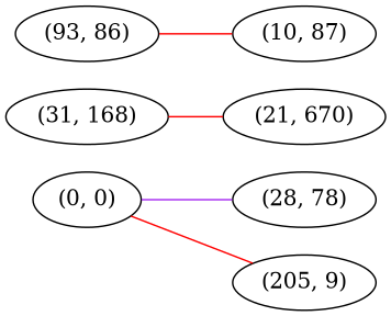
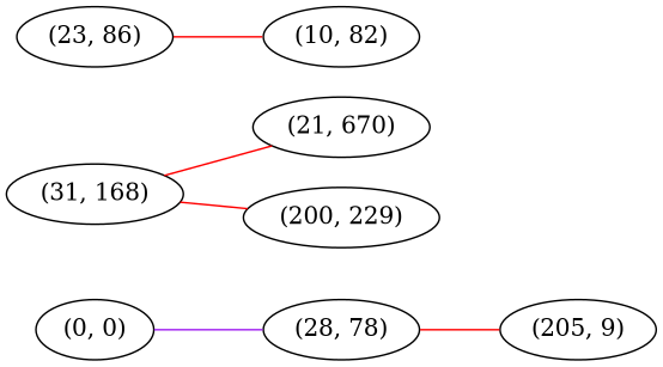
  graph {
    rankdir=LR
    edge [color=red weight=1]
    "(0, 0)"
    "(28, 78)"
    "(205, 9)"
    n4 [label="(21, 670)"]
    "(31, 168)"
-   "(23, 86)" [label="(93, 86)"]
-   "(10, 87)"
+   "(200, 229)"
+   "(23, 86)"
+   "(10, 87)" [label="(10, 82)"]
    "(0, 0)" -- "(28, 78)" [color=purple weight=4]
-   "(0, 0)" -- "(205, 9)"
+   "(28, 78)" -- "(205, 9)"
    "(31, 168)" -- n4
+   "(31, 168)" -- "(200, 229)"
    "(23, 86)" -- "(10, 87)"
  }
